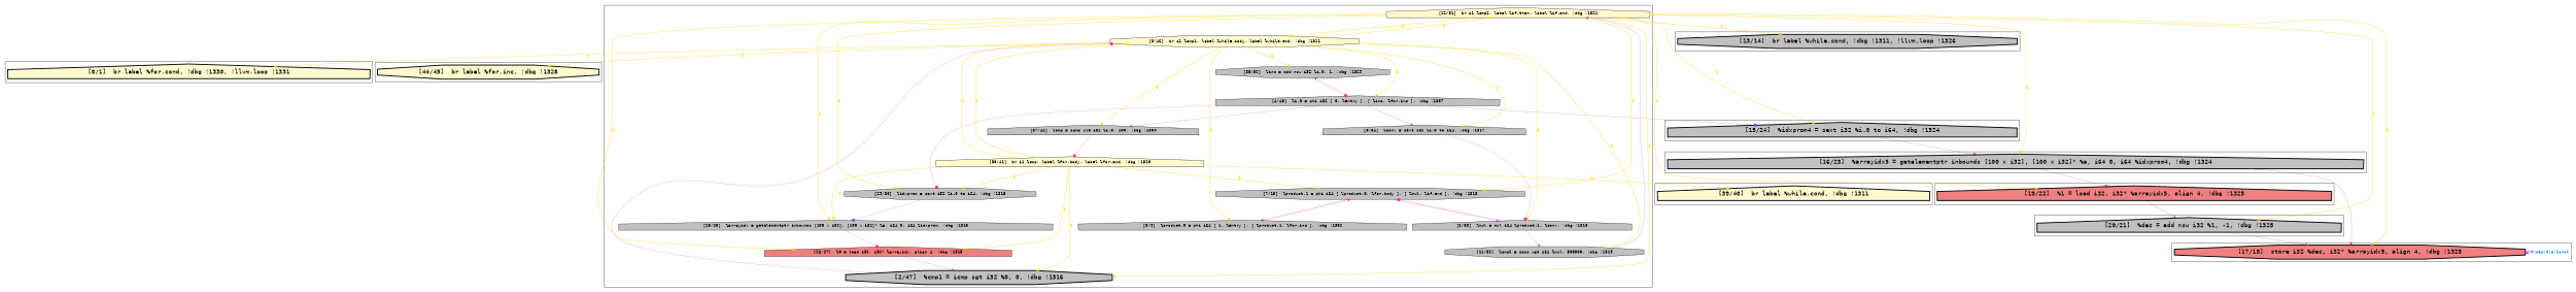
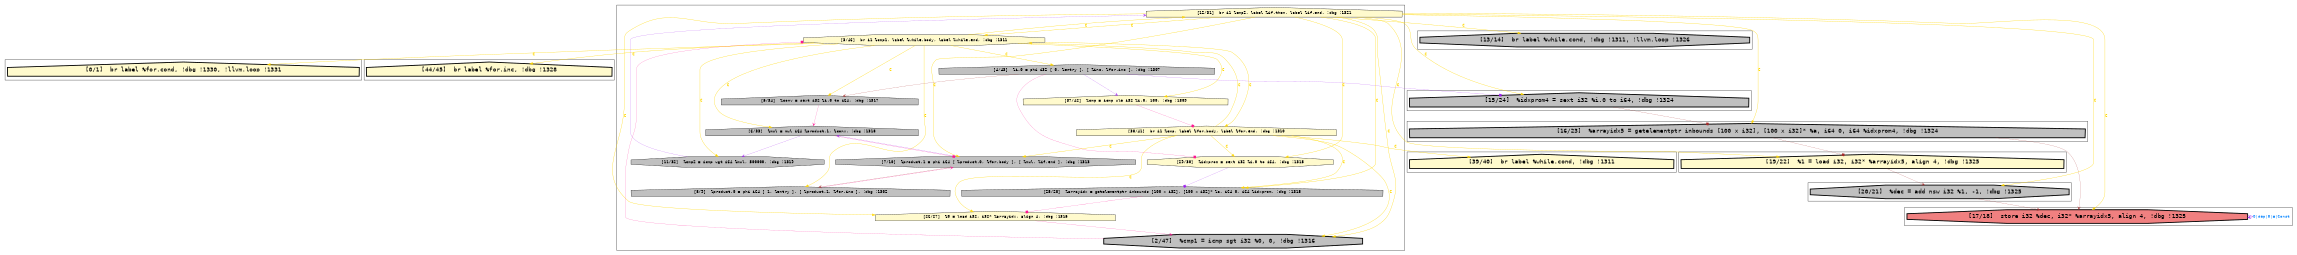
  digraph {
    fontname="DejaVu Sans Mono"
    node [fillcolor=grey fontname="DejaVu Sans Mono" shape=house style=filled]
    edge [color=gold fontcolor=gold fontname="DejaVu Sans Mono" penwidth=1.0 style=solid]
-   n1 [fillcolor=lightcoral fontsize=20 label="[19/22]  %1 = load i32, i32* %arrayidx5, align 4, !dbg !1325" penwidth=3.0]
+   n1 [fillcolor=lemonchiffon fontsize=20 label="[19/22]  %1 = load i32, i32* %arrayidx5, align 4, !dbg !1325" penwidth=3.0]
    n2 [fontsize=20 label="[16/23]  %arrayidx5 = getelementptr inbounds [100 x i32], [100 x i32]* %a, i64 0, i64 %idxprom4, !dbg !1324" penwidth=3.0]
    n3 [fillcolor=lemonchiffon fontsize=20 label="[39/40]  br label %while.cond, !dbg !1311" penwidth=3.0]
    n4 [fontsize=20 label="[13/14]  br label %while.cond, !dbg !1311, !llvm.loop !1326" penwidth=3.0 shape=octagon]
    n5 [fillcolor=lemonchiffon fontsize=20 label="[0/1]  br label %for.cond, !dbg !1330, !llvm.loop !1331" penwidth=3.0]
    n6 [fontsize=20 label="[15/24]  %idxprom4 = sext i32 %i.0 to i64, !dbg !1324" penwidth=3.0]
    n7 [fillcolor=lightcoral fontsize=20 label="[17/18]  store i32 %dec, i32* %arrayidx5, align 4, !dbg !1325" penwidth=3.0 shape=octagon]
-   n8 [fontsize=20 label="[20/21]  %dec = add nsw i32 %1, -1, !dbg !1325" penwidth=3.0]
-   n9 [fillcolor=lemonchiffon fontsize=20 label="[44/45]  br label %for.inc, !dbg !1328" penwidth=3.0 shape=octagon]
+   n8 [fontsize=20 label="[20/21]  %dec = add nsw i32 %1, -1, !dbg !1325" penwidth=3.0 shape=octagon]
+   n9 [fillcolor=lemonchiffon fontsize=20 label="[44/45]  br label %for.inc, !dbg !1328" penwidth=3.0]
    n10 [fillcolor=lemonchiffon label="[12/31]  br i1 %cmp2, label %if.then, label %if.end, !dbg !1321"]
    n11 [fillcolor=lemonchiffon label="[3/46]  br i1 %cmp1, label %while.body, label %while.end, !dbg !1311" shape=octagon]
-   n12 [label="[37/42]  %cmp = icmp ule i32 %i.0, 100, !dbg !1309"]
+   n12 [fillcolor=lemonchiffon label="[37/42]  %cmp = icmp ule i32 %i.0, 100, !dbg !1309"]
    n13 [label="[7/10]  %product.1 = phi i64 [ %product.0, %for.body ], [ %mul, %if.end ], !dbg !1313" shape=octagon]
    n14 [fillcolor=lemonchiffon label="[38/41]  br i1 %cmp, label %for.body, label %for.end, !dbg !1310"]
    n15 [label="[5/34]  %conv = sext i32 %i.0 to i64, !dbg !1317"]
    n16 [label="[4/43]  %i.0 = phi i32 [ 0, %entry ], [ %inc, %for.inc ], !dbg !1307"]
-   n17 [label="[29/30]  %idxprom = sext i32 %i.0 to i64, !dbg !1315" shape=octagon]
+   n17 [fillcolor=lemonchiffon label="[29/30]  %idxprom = sext i32 %i.0 to i64, !dbg !1315" shape=octagon]
    n18 [label="[8/9]  %product.0 = phi i64 [ 1, %entry ], [ %product.1, %for.inc ], !dbg !1302"]
    n19 [label="[25/28]  %arrayidx = getelementptr inbounds [100 x i32], [100 x i32]* %a, i64 0, i64 %idxprom, !dbg !1315"]
    n20 [label="[11/32]  %cmp2 = icmp ugt i64 %mul, 500000, !dbg !1319" shape=octagon]
    n21 [fontsize=20 label="[2/47]  %cmp1 = icmp sgt i32 %0, 0, !dbg !1316" penwidth=3.0 shape=octagon]
-   n22 [fillcolor=lightcoral label="[26/27]  %0 = load i32, i32* %arrayidx, align 4, !dbg !1315"]
+   n22 [fillcolor=lemonchiffon label="[26/27]  %0 = load i32, i32* %arrayidx, align 4, !dbg !1315"]
    n23 [label="[6/33]  %mul = mul i64 %product.1, %conv, !dbg !1318"]
-   n24 [label="[35/36]  %inc = add nsw i32 %i.0, 1, !dbg !1329" shape=octagon]
    subgraph cluster_1 {
      n1
    }
    subgraph cluster_2 {
      n2
    }
    subgraph cluster_3 {
      n3
    }
    subgraph cluster_4 {
      n4
    }
    subgraph cluster_5 {
      n5
    }
    subgraph cluster_6 {
      n6
    }
    subgraph cluster_7 {
      n7
    }
    subgraph cluster_8 {
      n8
    }
    subgraph cluster_9 {
      n9
    }
    subgraph cluster_10 {
      n10
      n11
      n12
      n13
      n14
      n15
      n16
      n17
      n18
      n19
      n20
      n21
      n22
      n23
-     n24
    }
    n1 -> n8 [arrowhead=vee color=brown fontcolor=black penwidth=0.5]
    n2 -> n1 [arrowhead=box color=brown fontcolor=black penwidth=0.5]
    n2 -> n7 [arrowhead=vee color=brown fontcolor=black penwidth=0.5]
    n6 -> n2 [arrowhead=box color=brown fontcolor=black penwidth=0.5]
    n7 -> n7 [arrowhead=vee color=purple fontcolor=dodgerblue label="O|dep|0|=|Const"]
    n8 -> n7 [arrowhead=vee color=brown fontcolor=black penwidth=0.5]
    n10 -> n1 [label=C]
    n10 -> n2 [label=C]
    n10 -> n4 [label=C]
    n10 -> n6 [label=C]
    n10 -> n7 [label=C]
    n10 -> n8 [label=C]
    n10 -> n11 [label=C]
    n10 -> n13 [label=C]
    n10 -> n17 [label=C]
    n10 -> n19 [label=C]
    n10 -> n21 [label=C]
    n10 -> n22 [label=C]
    n11 -> n5 [label=C]
    n11 -> n9 [label=C]
    n11 -> n10 [label=C]
    n11 -> n12 [label=C]
    n11 -> n14 [label=C]
    n11 -> n15 [label=C]
    n11 -> n16 [label=C]
    n11 -> n18 [label=C]
    n11 -> n20 [label=C]
    n11 -> n23 [label=C]
-   n11 -> n24 [label=C]
    n12 -> n14 [arrowhead=box color=deeppink fontcolor=black penwidth=0.5]
    n13 -> n18 [arrowhead=vee color=brown fontcolor=black penwidth=0.5]
    n13 -> n23 [arrowhead=vee color=purple fontcolor=black penwidth=0.5]
    n14 -> n3 [label=C]
    n14 -> n11 [label=C]
    n14 -> n13 [label=C]
    n14 -> n17 [label=C]
    n14 -> n19 [label=C]
    n14 -> n21 [label=C]
    n14 -> n22 [label=C]
-   n15 -> n23 [arrowhead=box color=deeppink fontcolor=black penwidth=0.5]
+   n15 -> n23 [arrowhead=vee color=deeppink fontcolor=black penwidth=0.5]
    n16 -> n6 [arrowhead=box color=purple fontcolor=black penwidth=0.5]
    n16 -> n12 [arrowhead=vee color=purple fontcolor=black penwidth=0.5]
    n16 -> n15 [arrowhead=vee color=brown fontcolor=black penwidth=0.5]
    n16 -> n17 [arrowhead=box color=deeppink fontcolor=black penwidth=0.5]
-   n16 -> n24 [arrowhead=vee color=brown fontcolor=black penwidth=0.5]
    n17 -> n19 [arrowhead=box color=purple fontcolor=black penwidth=0.5]
    n18 -> n13 [arrowhead=vee color=deeppink fontcolor=black penwidth=0.5]
    n19 -> n22 [arrowhead=box color=deeppink fontcolor=black penwidth=0.5]
    n20 -> n10 [arrowhead=vee color=purple fontcolor=black penwidth=0.5]
    n21 -> n11 [arrowhead=box color=deeppink fontcolor=black penwidth=0.5]
-   n22 -> n21 [arrowhead=vee color=brown fontcolor=black penwidth=0.5]
+   n22 -> n21 [arrowhead=vee color=deeppink fontcolor=black penwidth=0.5]
    n23 -> n13 [arrowhead=box color=deeppink fontcolor=black penwidth=0.5]
    n23 -> n20 [arrowhead=vee color=purple fontcolor=black penwidth=0.5]
-   n24 -> n16 [arrowhead=box color=deeppink fontcolor=black penwidth=0.5]
  }
